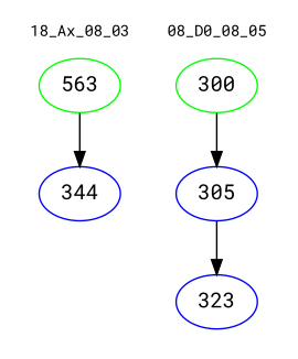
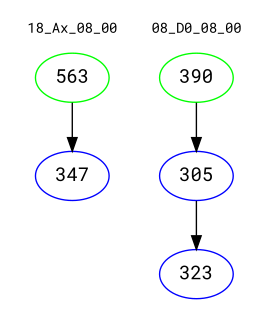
  digraph {
    fontname="Roboto Mono"
    node [color=blue fontname="Roboto Mono"]
    edge [color=black fontname="Roboto Mono"]
    n1 [color=green label=563]
-   n2 [label=344]
-   n3 [color=green label=300]
+   n2 [label=347]
+   n3 [color=green label=390]
    n4 [label=305]
    n5 [label=323]
    subgraph cluster_1 {
      color=white
      fontsize=10
-     label="18_Ax_08_03"
+     label="18_Ax_08_00"
      n1
      n2
    }
    subgraph cluster_2 {
      color=white
      fontsize=10
-     label="08_D0_08_05"
+     label="08_D0_08_00"
      n3
      n4
      n5
    }
    n1 -> n2
    n3 -> n4
    n4 -> n5
  }
